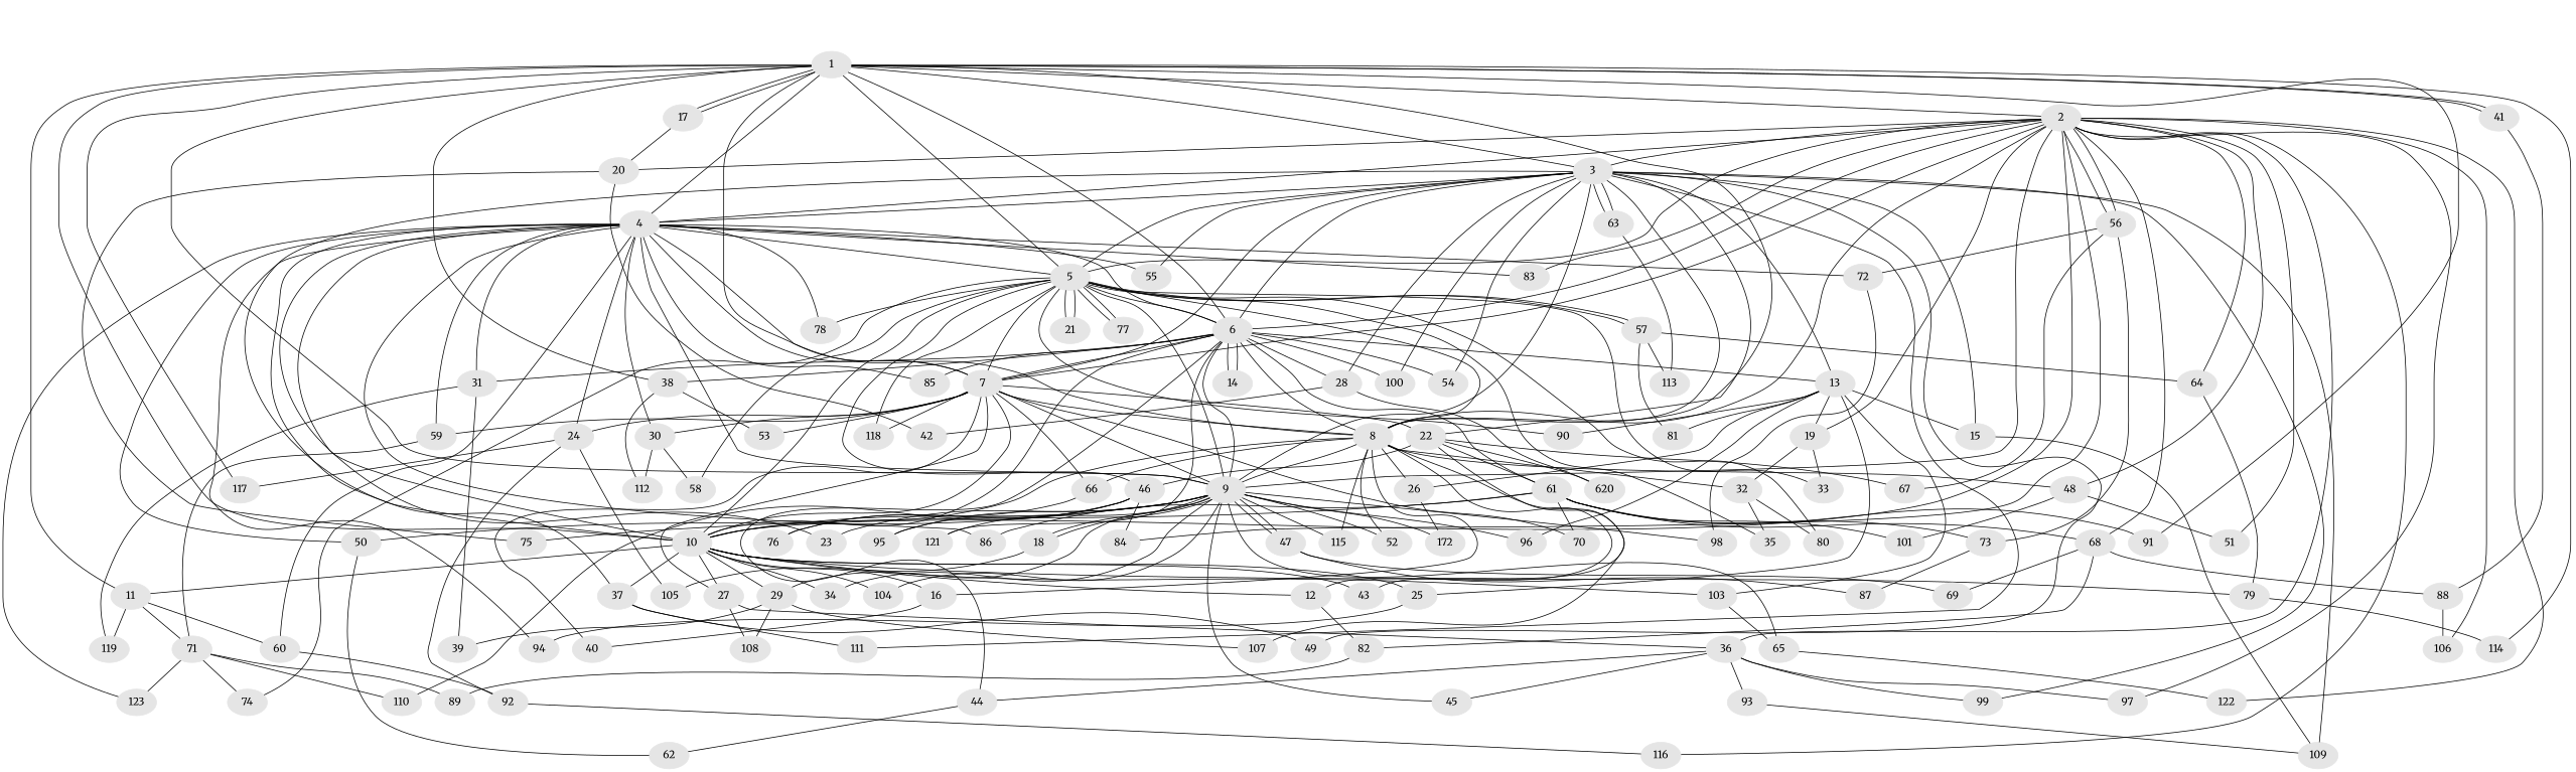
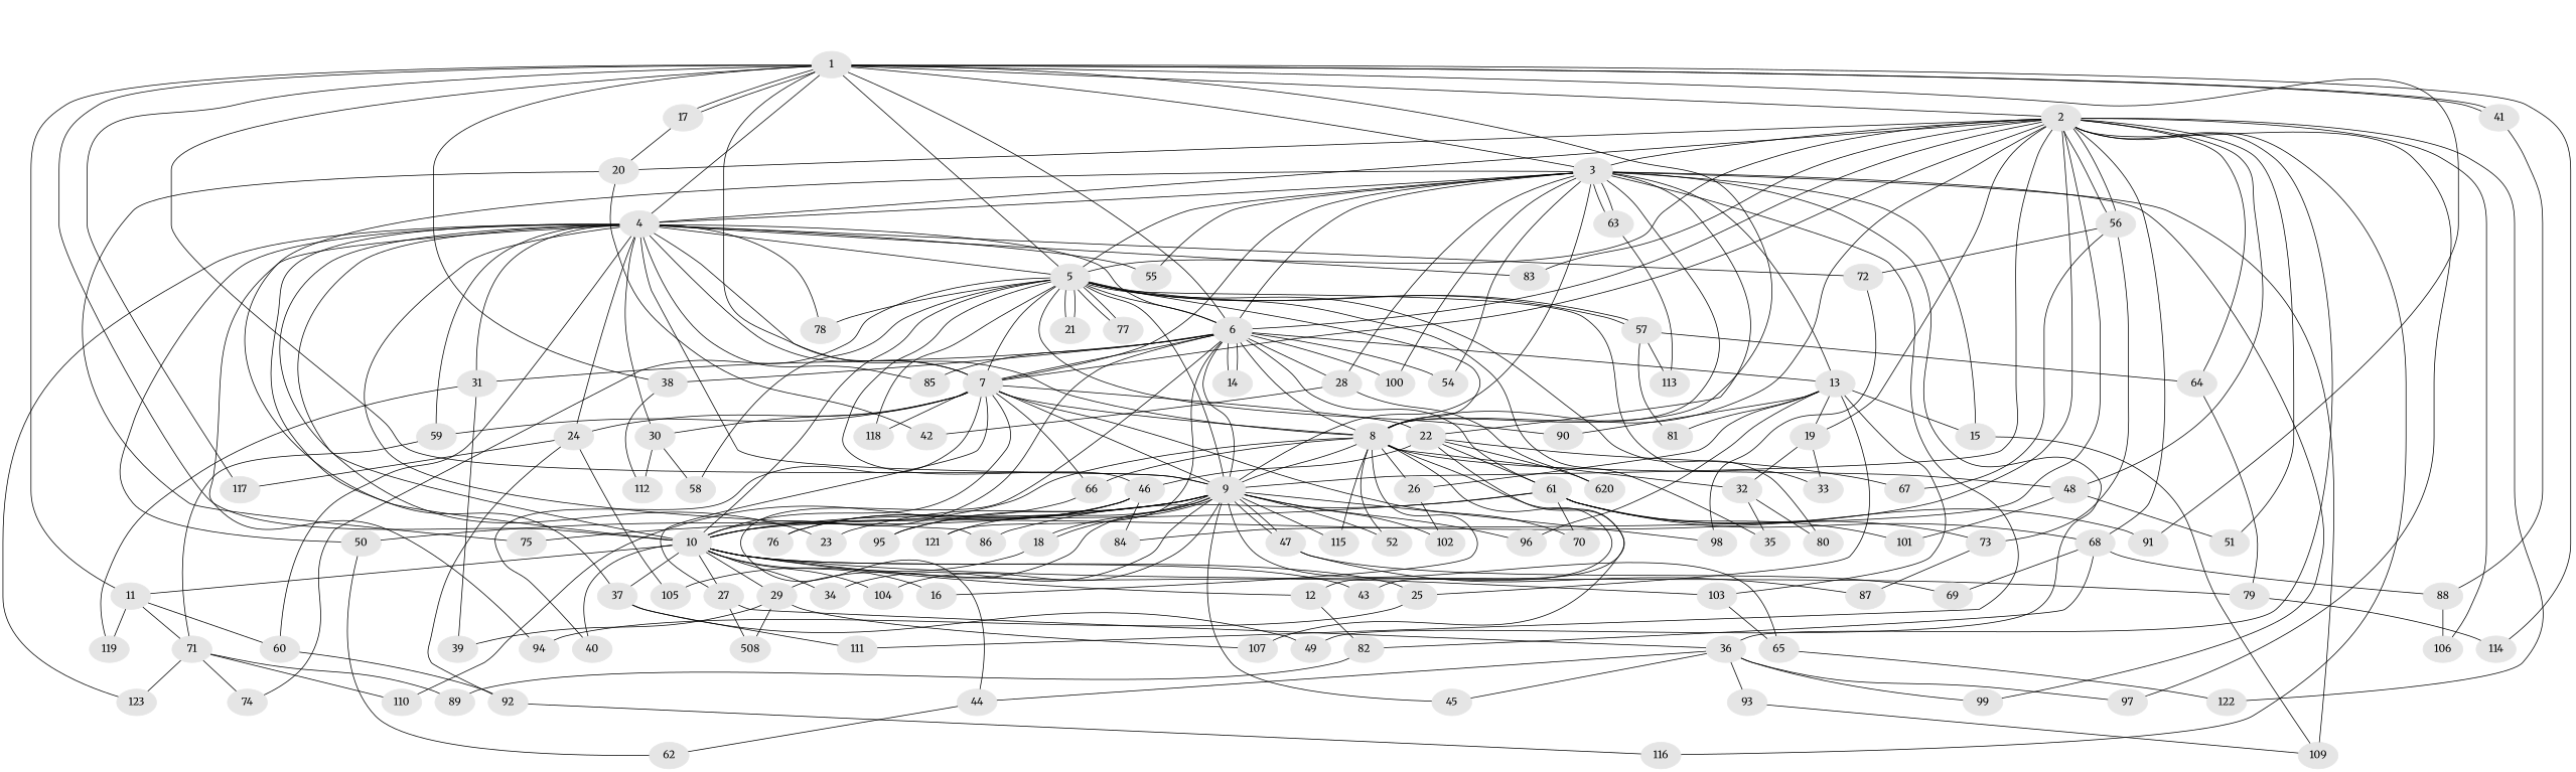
  graph {
    fontname=Merriweather
    node [color=gray90 fontname=Merriweather style=filled]
    edge [fontname=Merriweather]
    1
    2
    3
    4
    5
    6
    7
    8
    9
    10
    11
    17
    38
    41
    91
    114
    117
    19
    20
    36
    48
    51
    56
    64
    68
    83
    84
    97
    106
    116
    122
    13
    15
    22
    28
    49
    54
    55
    63
    99
    100
    111
    109
    23
    24
    30
    31
    37
    50
    59
    60
    72
    78
    85
    86
    94
    123
    21
    33
    35
    46
    57
    58
    74
    77
    80
    90
    118
    14
    44
    61
    121
    27
    40
-   53
    66
    70
    12
    16
    26
    32
    52
    107
    115
    18
    29
    34
    45
    47
    65
    95
    96
    98
-   102 [label=172]
+   102
    104
    25
    43
    79
    103
    71
    119
    112
    88
    42
    75
    93
    101
    67
    73
    82
    69
    81
    n113 [label=620]
    113
    105
    92
    39
    62
    76
    110
-   108
+   108 [label=508]
    87
    89
    1 -- 2
    1 -- 3
    1 -- 4
    1 -- 5
    1 -- 6
    1 -- 7
    1 -- 8
    1 -- 9
    1 -- 10
    1 -- 11
    1 -- 17
    1 -- 17
    1 -- 38
    1 -- 41
    1 -- 41
    1 -- 91
    1 -- 114
    1 -- 117
    2 -- 3
    2 -- 4
    2 -- 5
    2 -- 6
    2 -- 7
    2 -- 8
    2 -- 9
    2 -- 10
    2 -- 19
    2 -- 20
    2 -- 36
    2 -- 48
    2 -- 51
    2 -- 56
    2 -- 56
    2 -- 64
    2 -- 68
    2 -- 83
    2 -- 84
    2 -- 97
    2 -- 106
    2 -- 116
    2 -- 122
    3 -- 4
    3 -- 5
    3 -- 6
    3 -- 7
    3 -- 8
    3 -- 9
    3 -- 10
    3 -- 13
    3 -- 15
    3 -- 22
    3 -- 28
    3 -- 49
    3 -- 54
    3 -- 55
    3 -- 63
    3 -- 63
    3 -- 99
    3 -- 100
    3 -- 111
    3 -- 109
    4 -- 5
    4 -- 6
    4 -- 7
    4 -- 8
    4 -- 9
    4 -- 10
    4 -- 83
    4 -- 55
    4 -- 23
    4 -- 24
    4 -- 30
    4 -- 31
    4 -- 37
    4 -- 50
    4 -- 59
    4 -- 60
    4 -- 72
    4 -- 78
    4 -- 85
    4 -- 86
    4 -- 94
    4 -- 123
    5 -- 6
    5 -- 7
    5 -- 8
    5 -- 9
    5 -- 10
    5 -- 78
    5 -- 21
    5 -- 21
    5 -- 33
    5 -- 35
    5 -- 46
    5 -- 57
    5 -- 57
    5 -- 58
    5 -- 74
    5 -- 77
    5 -- 77
    5 -- 80
    5 -- 90
    5 -- 118
    6 -- 7
    6 -- 8
    6 -- 9
    6 -- 10
    6 -- 38
    6 -- 13
    6 -- 28
    6 -- 54
    6 -- 100
    6 -- 31
    6 -- 85
    6 -- 14
    6 -- 14
    6 -- 44
    6 -- 61
    6 -- 121
    7 -- 8
    7 -- 9
    7 -- 10
    7 -- 22
    7 -- 24
    7 -- 30
    7 -- 59
    7 -- 118
    7 -- 27
    7 -- 40
-   7 -- 53
    7 -- 66
    7 -- 70
    8 -- 9
    8 -- 10
    8 -- 48
    8 -- 66
    8 -- 12
    8 -- 16
    8 -- 26
    8 -- 32
    8 -- 52
    8 -- 107
    8 -- 115
    9 -- 10
    9 -- 23
    9 -- 50
    9 -- 121
    9 -- 52
    9 -- 115
    9 -- 18
    9 -- 18
    9 -- 29
    9 -- 34
    9 -- 45
    9 -- 47
    9 -- 47
    9 -- 65
    9 -- 95
    9 -- 96
    9 -- 98
    9 -- 102
    9 -- 104
    10 -- 11
    10 -- 37
    10 -- 27
-   16 -- 40
+   10 -- 40
    10 -- 12
    10 -- 16
    10 -- 29
    10 -- 34
    10 -- 104
    10 -- 25
    10 -- 43
    10 -- 79
    10 -- 103
    11 -- 60
    11 -- 71
    11 -- 119
    17 -- 20
-   38 -- 53
    38 -- 112
    41 -- 88
    19 -- 33
    19 -- 32
    20 -- 42
    20 -- 75
    36 -- 97
    36 -- 99
    36 -- 44
    36 -- 45
    36 -- 93
    48 -- 51
    48 -- 101
    56 -- 72
    56 -- 67
    56 -- 73
    64 -- 79
    68 -- 88
    68 -- 82
    68 -- 69
    13 -- 19
    13 -- 15
    13 -- 90
    13 -- 26
    13 -- 96
    13 -- 25
    13 -- 103
    13 -- 81
    15 -- 109
    22 -- 46
    22 -- 61
    22 -- 43
    22 -- 67
    22 -- n113
    28 -- 42
    28 -- n113
    63 -- 113
    24 -- 117
    24 -- 105
    24 -- 92
    30 -- 58
    30 -- 112
    31 -- 119
    31 -- 39
    37 -- 49
    37 -- 111
    50 -- 62
    59 -- 71
    60 -- 92
    72 -- 98
    46 -- 84
    46 -- 95
    46 -- 76
    46 -- 110
    57 -- 64
    57 -- 81
    57 -- 113
    44 -- 62
    61 -- 91
    61 -- 68
    61 -- 86
    61 -- 70
    61 -- 75
    61 -- 101
    61 -- 73
    27 -- 36
    27 -- 108
    66 -- 76
    12 -- 82
    26 -- 102
    32 -- 35
    32 -- 80
    18 -- 105
    29 -- 107
    29 -- 39
    29 -- 108
    47 -- 69
    47 -- 87
    65 -- 122
    25 -- 94
    79 -- 114
    103 -- 65
    71 -- 123
    71 -- 74
    71 -- 110
    71 -- 89
    88 -- 106
    93 -- 109
    73 -- 87
    82 -- 89
    92 -- 116
  }
